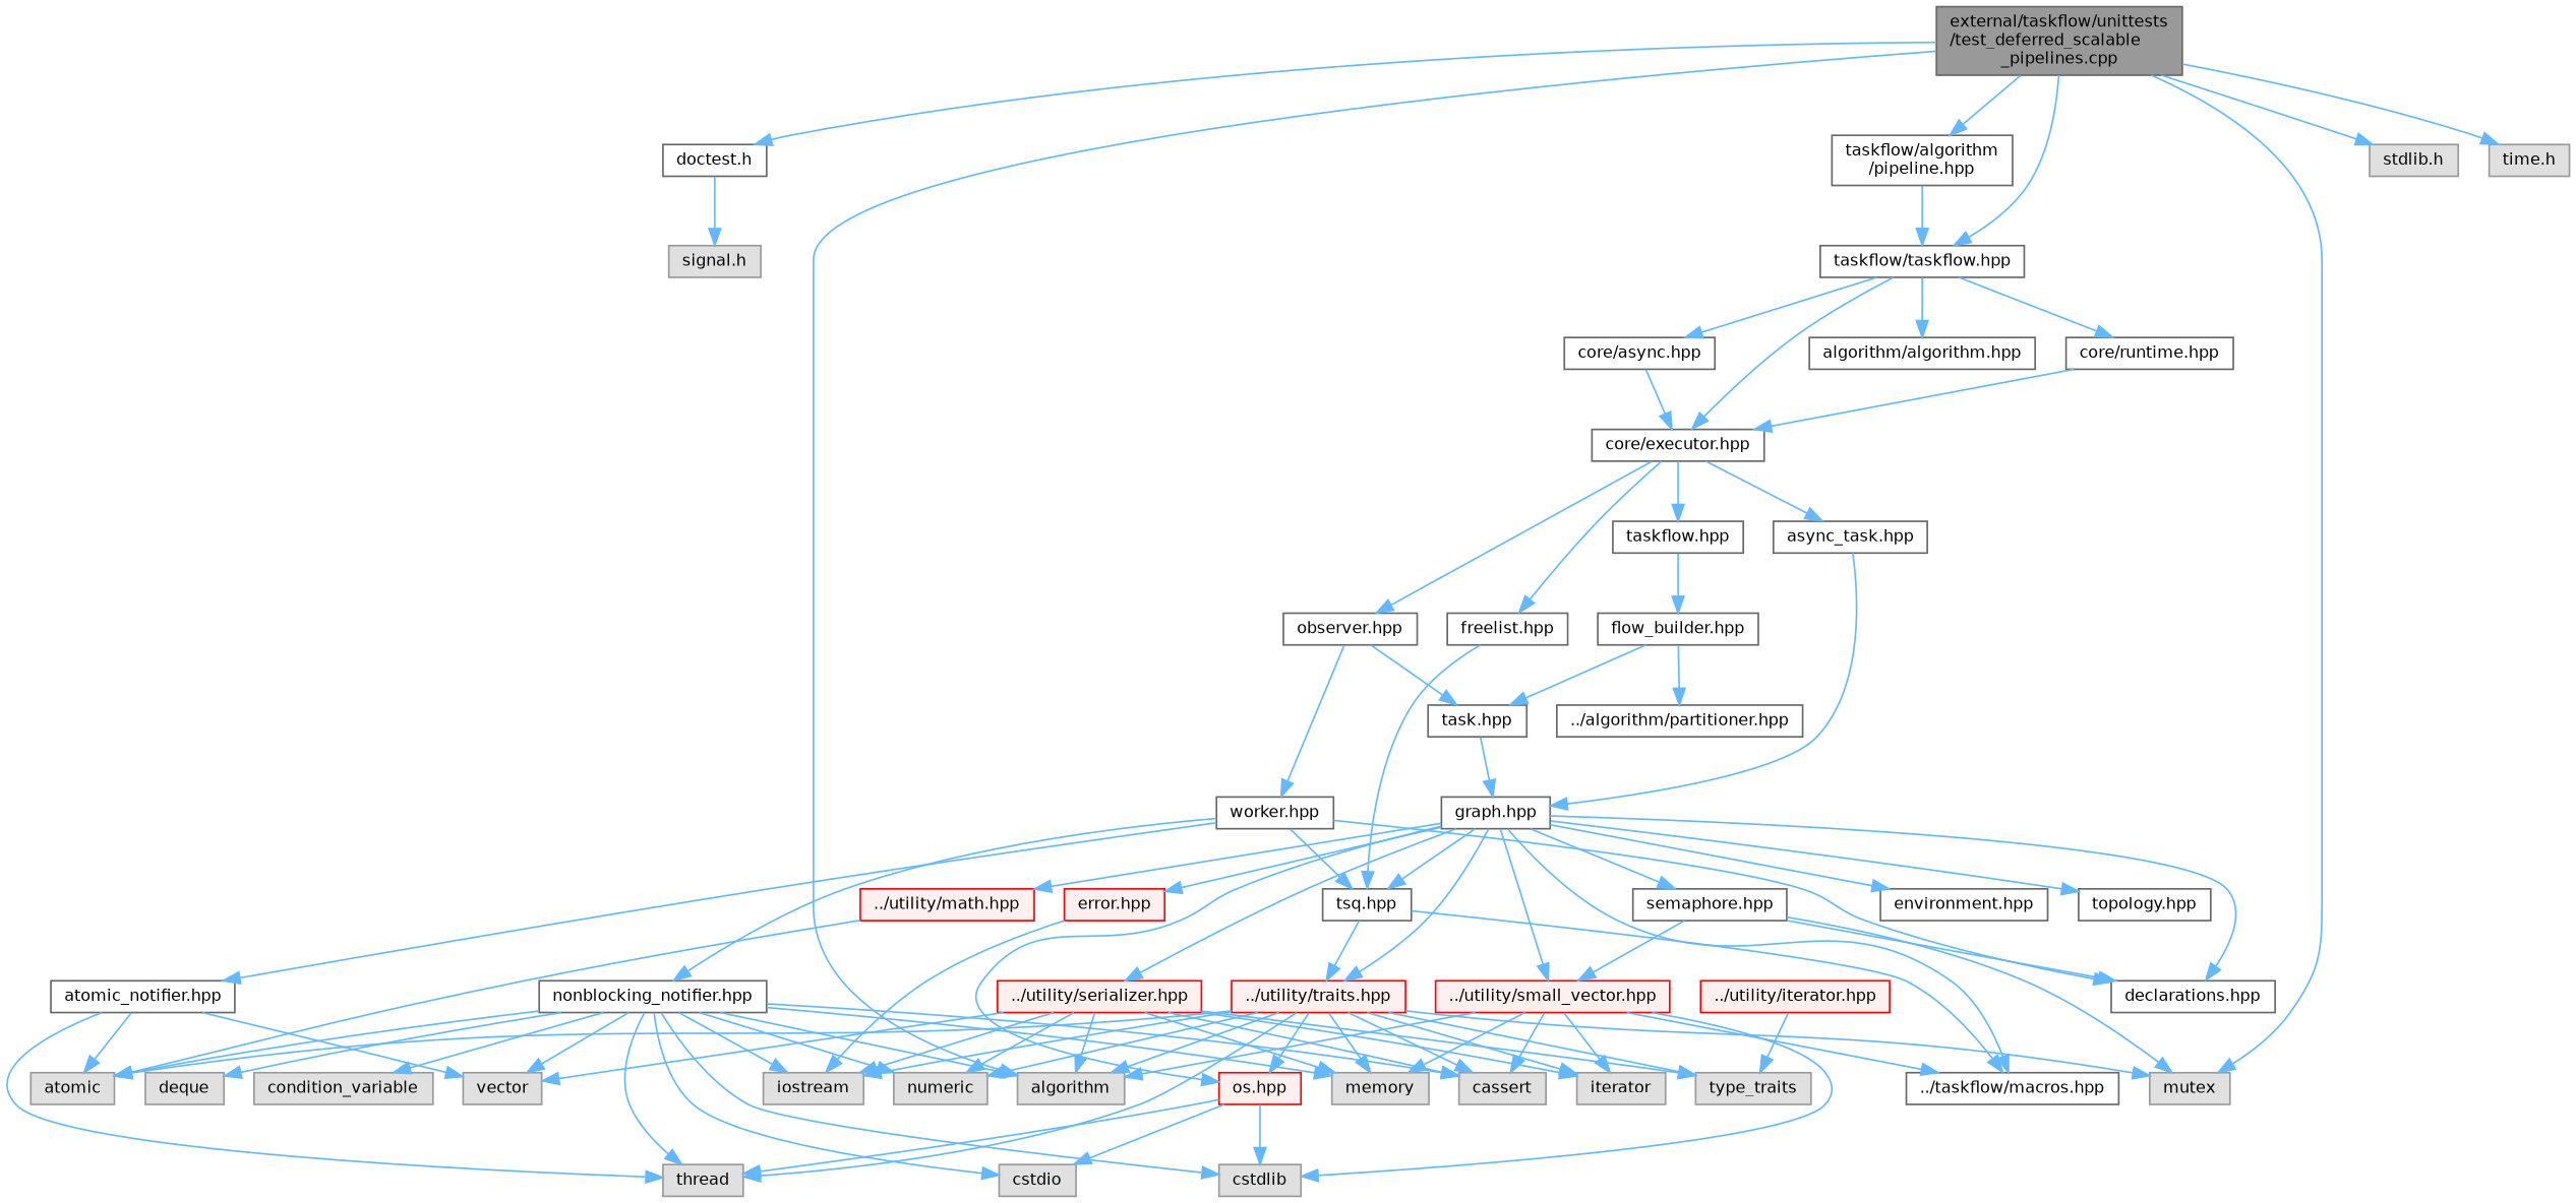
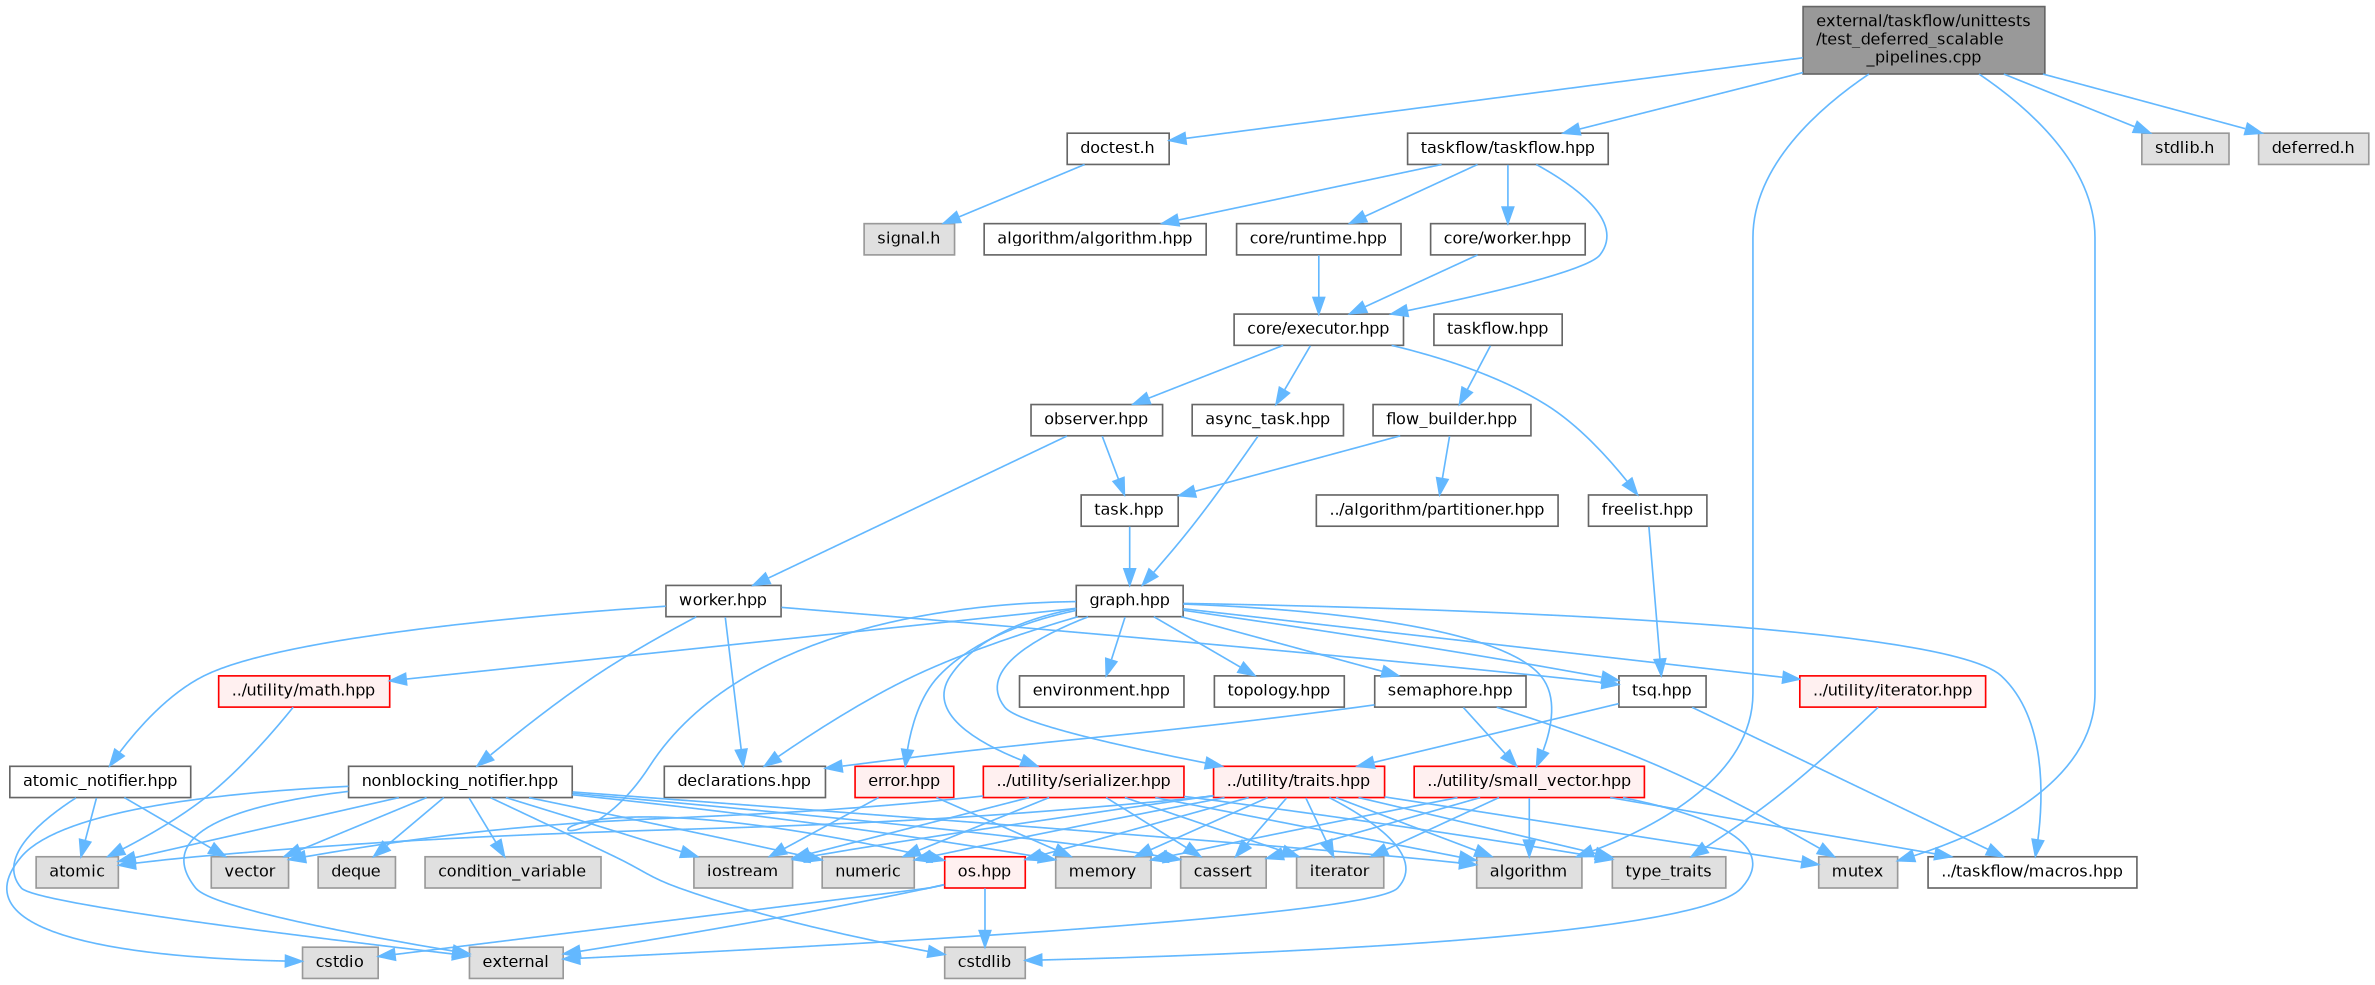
  digraph {
    node [color=grey40 fillcolor=white fontname=Helvetica fontsize=10 shape=box style=filled]
    edge [color=steelblue1 fontname=Helvetica fontsize=10 labelfontname=Helvetica labelfontsize=10 style=solid]
    n1 [color=gray40 fillcolor=grey60 fontcolor=black height=0.2 label="external/taskflow/unittests\l/test_deferred_scalable\l_pipelines.cpp" width=0.4]
    n2 [height=0.2 label="doctest.h" width=0.4]
    n3 [height=0.2 label="taskflow/taskflow.hpp" width=0.4]
    n4 [color=grey60 fillcolor="#E0E0E0" height=0.2 label=mutex width=0.4]
    n5 [color=grey60 fillcolor="#E0E0E0" height=0.2 label=algorithm width=0.4]
-   n6 [height=0.2 label="taskflow/algorithm\l/pipeline.hpp" width=0.4]
    n7 [color=grey60 fillcolor="#E0E0E0" height=0.2 label="stdlib.h" width=0.4]
-   n8 [color=grey60 fillcolor="#E0E0E0" height=0.2 label="time.h" width=0.4]
+   n8 [color=grey60 fillcolor="#E0E0E0" height=0.2 label="deferred.h" width=0.4]
    n9 [color=grey60 fillcolor="#E0E0E0" height=0.2 label="signal.h" width=0.4]
    n10 [height=0.2 label="core/executor.hpp" width=0.4]
    n11 [height=0.2 label="core/runtime.hpp" width=0.4]
-   n12 [height=0.2 label="core/async.hpp" width=0.4]
+   n12 [height=0.2 label="core/worker.hpp" width=0.4]
    n13 [height=0.2 label="algorithm/algorithm.hpp" width=0.4]
    n14 [height=0.2 label="observer.hpp" width=0.4]
    n15 [height=0.2 label="taskflow.hpp" width=0.4]
    n16 [height=0.2 label="async_task.hpp" width=0.4]
    n17 [height=0.2 label="freelist.hpp" width=0.4]
    n18 [height=0.2 label="task.hpp" width=0.4]
    n19 [height=0.2 label="worker.hpp" width=0.4]
    n20 [height=0.2 label="flow_builder.hpp" width=0.4]
    n21 [height=0.2 label="graph.hpp" width=0.4]
    n22 [height=0.2 label="tsq.hpp" width=0.4]
    n23 [height=0.2 label="declarations.hpp" width=0.4]
    n24 [height=0.2 label="atomic_notifier.hpp" width=0.4]
    n25 [height=0.2 label="nonblocking_notifier.hpp" width=0.4]
    n26 [height=0.2 label="../taskflow/macros.hpp" width=0.4]
    n27 [color=red fillcolor="#FFF0F0" height=0.2 label="../utility/traits.hpp" width=0.4]
    n28 [color=red fillcolor="#FFF0F0" height=0.2 label="os.hpp" width=0.4]
    n29 [color=red fillcolor="#FFF0F0" height=0.2 label="../utility/iterator.hpp" width=0.4]
    n30 [color=red fillcolor="#FFF0F0" height=0.2 label="../utility/math.hpp" width=0.4]
    n31 [color=red fillcolor="#FFF0F0" height=0.2 label="../utility/small_vector.hpp" width=0.4]
    n32 [color=red fillcolor="#FFF0F0" height=0.2 label="../utility/serializer.hpp" width=0.4]
    n33 [color=red fillcolor="#FFF0F0" height=0.2 label="error.hpp" width=0.4]
    n34 [height=0.2 label="semaphore.hpp" width=0.4]
    n35 [height=0.2 label="environment.hpp" width=0.4]
    n36 [height=0.2 label="topology.hpp" width=0.4]
    n37 [color=grey60 fillcolor="#E0E0E0" height=0.2 label=type_traits width=0.4]
    n38 [color=grey60 fillcolor="#E0E0E0" height=0.2 label=iterator width=0.4]
    n39 [color=grey60 fillcolor="#E0E0E0" height=0.2 label=iostream width=0.4]
    n40 [color=grey60 fillcolor="#E0E0E0" height=0.2 label=memory width=0.4]
    n41 [color=grey60 fillcolor="#E0E0E0" height=0.2 label=atomic width=0.4]
-   n42 [color=grey60 fillcolor="#E0E0E0" height=0.2 label=thread width=0.4]
+   n42 [color=grey60 fillcolor="#E0E0E0" height=0.2 label=external width=0.4]
    n43 [color=grey60 fillcolor="#E0E0E0" height=0.2 label=numeric width=0.4]
    n44 [color=grey60 fillcolor="#E0E0E0" height=0.2 label=cassert width=0.4]
    n45 [color=grey60 fillcolor="#E0E0E0" height=0.2 label=cstdlib width=0.4]
    n46 [color=grey60 fillcolor="#E0E0E0" height=0.2 label=cstdio width=0.4]
    n47 [color=grey60 fillcolor="#E0E0E0" height=0.2 label=vector width=0.4]
    n48 [color=grey60 fillcolor="#E0E0E0" height=0.2 label=deque width=0.4]
    n49 [color=grey60 fillcolor="#E0E0E0" height=0.2 label=condition_variable width=0.4]
    n50 [height=0.2 label="../algorithm/partitioner.hpp" width=0.4]
    n1 -> n2
    n1 -> n3
    n1 -> n4
    n1 -> n5
-   n1 -> n6
    n1 -> n7
    n1 -> n8
    n2 -> n9
    n3 -> n10
    n3 -> n11
    n3 -> n12
    n3 -> n13
-   n6 -> n3
    n10 -> n14
-   n10 -> n15
    n10 -> n16
    n10 -> n17
    n11 -> n10
    n12 -> n10
    n14 -> n18
    n14 -> n19
    n15 -> n20
    n16 -> n21
    n17 -> n22
    n18 -> n21
    n19 -> n22
    n19 -> n23
    n19 -> n24
    n19 -> n25
    n20 -> n18
    n20 -> n50
    n21 -> n22
    n21 -> n23
    n21 -> n26
    n21 -> n27
    n21 -> n28
+   n21 -> n29
    n21 -> n30
    n21 -> n31
    n21 -> n32
    n21 -> n33
    n21 -> n34
    n21 -> n35
    n21 -> n36
    n22 -> n26
    n22 -> n27
    n24 -> n41
    n24 -> n42
    n24 -> n47
    n25 -> n5
    n25 -> n39
    n25 -> n40
    n25 -> n41
    n25 -> n42
    n25 -> n43
    n25 -> n44
    n25 -> n45
    n25 -> n46
    n25 -> n47
    n25 -> n48
    n25 -> n49
    n27 -> n4
    n27 -> n5
    n27 -> n28
    n27 -> n37
    n27 -> n38
    n27 -> n39
    n27 -> n40
    n27 -> n41
    n27 -> n42
    n27 -> n43
    n27 -> n44
    n28 -> n42
    n28 -> n45
    n28 -> n46
    n29 -> n37
    n30 -> n41
    n31 -> n5
    n31 -> n26
    n31 -> n38
    n31 -> n40
    n31 -> n44
    n31 -> n45
    n32 -> n5
    n32 -> n37
    n32 -> n38
    n32 -> n39
-   n32 -> n40
+   n33 -> n40
    n32 -> n43
    n32 -> n44
    n32 -> n47
    n33 -> n39
    n34 -> n4
    n34 -> n23
    n34 -> n31
  }
